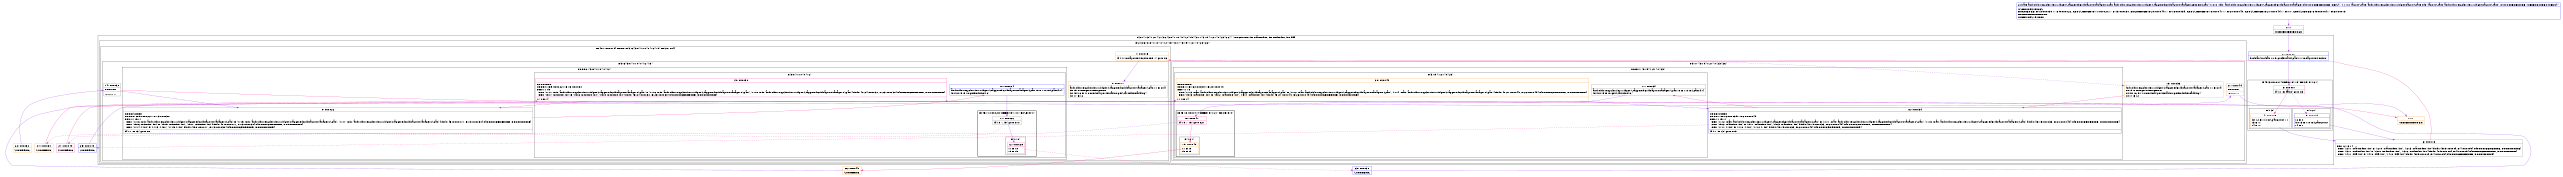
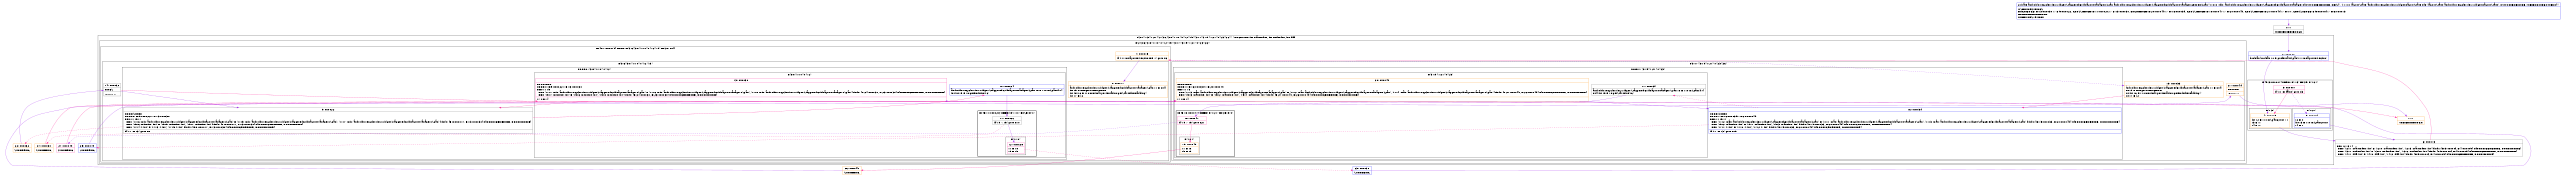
  digraph {
    node [color=darkorange shape=record]
    edge [color=purple]
    n1 [label="{4\:\ 0x0009|int r2 = r10.mSpanCount \- 1\lr3 = \-1\lr4 = \-1\l}"]
    n2 [color=blue label="{5\:\ 0x000f|r2 = 0\lint r3 = r10.mSpanCount\lr4 = 1\l}"]
    n3 [color=deeppink label="{3\:\ 0x0007|if (r0 != false) goto L3\l}"]
    n4 [color=deeppink label="{12\:\ 0x002e|r1 = r8\lr5 = r9\l}"]
    n5 [color=gray40 label="{11\:\ 0x002c|if (r9 \< r5) goto L10\l}"]
    n6 [color=blue label="{10\:\ 0x0024|androidx.recyclerview.widget.StaggeredGridLayoutManager.Span r8 = r10.mSpans[r7]\lint int r9 = r8.getEndLine(r6)\l}"]
    n7 [color=deeppink label="{13\:\ 0x0030|LOOP_END\lLOOP:0: B:9:0x0022\-\>B:13:0x0030\lPHI: r1 r5 \l  PHI: (r1v7 'min' androidx.recyclerview.widget.StaggeredGridLayoutManager$Span) = (r1v6 'min' androidx.recyclerview.widget.StaggeredGridLayoutManager$Span), (r1v8 'min' androidx.recyclerview.widget.StaggeredGridLayoutManager$Span) binds: [B:24:0x0030, B:23:0x0030] A[DONT_GENERATE, DONT_INLINE]\l  PHI: (r5v7 'minLine' int) = (r5v6 'minLine' int), (r5v8 'minLine' int) binds: [B:24:0x0030, B:23:0x0030] A[DONT_GENERATE, DONT_INLINE]\l|r7 += r4\l}"]
    n8 [color=gray40 label="{9\:\ 0x0022|LOOP_START\lLOOP:0: B:9:0x0022\-\>B:13:0x0030\lPHI: r1 r5 r7 \l  PHI: (r1v6 'min' androidx.recyclerview.widget.StaggeredGridLayoutManager$Span) = (r1v5 'min' androidx.recyclerview.widget.StaggeredGridLayoutManager$Span), (r1v7 'min' androidx.recyclerview.widget.StaggeredGridLayoutManager$Span) binds: [B:8:0x0017, B:13:0x0030] A[DONT_GENERATE, DONT_INLINE]\l  PHI: (r5v6 'minLine' int) = (r5v5 'minLine' int), (r5v7 'minLine' int) binds: [B:8:0x0017, B:13:0x0030] A[DONT_GENERATE, DONT_INLINE]\l  PHI: (r7v4 'i' int) = (r7v3 'i' int), (r7v5 'i' int) binds: [B:8:0x0017, B:13:0x0030] A[DONT_GENERATE, DONT_INLINE]\l|if (r7 != r3) goto L8\l}"]
    n9 [label="{8\:\ 0x0017|androidx.recyclerview.widget.StaggeredGridLayoutManager.Span r1 = null\lint r5 = Integer.MAX_VALUE\lint int r6 = r10.mPrimaryOrientation.getStartAfterPadding()\lint r7 = r2\l}"]
-   n10 [color=gray40 label="{14\:\ 0x0032|RETURN\l|return r1\l}"]
+   n10 [color=gray40 label="{14\:\ 0x0032|LINES\l|return r1\l}"]
    n11 [label="{7\:\ 0x0015|if (r11.mLayoutDirection == 1) goto L6\l}"]
    n12 [label="{19\:\ 0x0049|r1 = r8\lr5 = r9\l}"]
    n13 [color=deeppink label="{18\:\ 0x0047|if (r9 \> r5) goto L21\l}"]
-   n14 [color=gray40 label="{17\:\ 0x003f|androidx.recyclerview.widget.StaggeredGridLayoutManager.Span r8 = r10.mSpans[r7]\lint int r9 = r8.getStartLine(r6)\l}"]
+   n14 [color=gray40 label="{17\:\ 0x003f|androidx.recyclerview.widget.StaggeredGridLayoutManager.Span r8 = r10.mSpans[r7]\lnull int r9 = r8.getStartLine(r6)\l}"]
    n15 [label="{20\:\ 0x004b|LOOP_END\lLOOP:1: B:16:0x003d\-\>B:20:0x004b\lPHI: r1 r5 \l  PHI: (r1v3 'max' androidx.recyclerview.widget.StaggeredGridLayoutManager$Span) = (r1v2 'max' androidx.recyclerview.widget.StaggeredGridLayoutManager$Span), (r1v4 'max' androidx.recyclerview.widget.StaggeredGridLayoutManager$Span) binds: [B:27:0x004b, B:26:0x004b] A[DONT_GENERATE, DONT_INLINE]\l  PHI: (r5v3 'maxLine' int) = (r5v2 'maxLine' int), (r5v4 'maxLine' int) binds: [B:27:0x004b, B:26:0x004b] A[DONT_GENERATE, DONT_INLINE]\l|r7 += r4\l}"]
    n16 [color=blue label="{16\:\ 0x003d|LOOP_START\lLOOP:1: B:16:0x003d\-\>B:20:0x004b\lPHI: r1 r5 r7 \l  PHI: (r1v2 'max' androidx.recyclerview.widget.StaggeredGridLayoutManager$Span) = (r1v1 'max' androidx.recyclerview.widget.StaggeredGridLayoutManager$Span), (r1v3 'max' androidx.recyclerview.widget.StaggeredGridLayoutManager$Span) binds: [B:15:0x0033, B:20:0x004b] A[DONT_GENERATE, DONT_INLINE]\l  PHI: (r5v2 'maxLine' int) = (r5v1 'maxLine' int), (r5v3 'maxLine' int) binds: [B:15:0x0033, B:20:0x004b] A[DONT_GENERATE, DONT_INLINE]\l  PHI: (r7v1 'i' int) = (r7v0 'i' int), (r7v2 'i' int) binds: [B:15:0x0033, B:20:0x004b] A[DONT_GENERATE, DONT_INLINE]\l|if (r7 != r3) goto L19\l}"]
    n17 [label="{15\:\ 0x0033|androidx.recyclerview.widget.StaggeredGridLayoutManager.Span r1 = null\lint r5 = Integer.MIN_VALUE\lint int r6 = r10.mPrimaryOrientation.getEndAfterPadding()\lint r7 = r2\l}"]
    n18 [label="{21\:\ 0x004d|RETURN\l|return r1\l}"]
    n19 [color=blue label="{2\:\ 0x0000|boolean boolean r0 = preferLastSpan(r11.mLayoutDirection)\l}"]
    n20 [color=gray40 label="{6\:\ 0x0013|PHI: r2 r3 r4 \l  PHI: (r2v1 'startIndex' int) = (r2v0 'startIndex' int), (r2v3 'startIndex' int) binds: [B:5:0x000f, B:4:0x0009] A[DONT_GENERATE, DONT_INLINE]\l  PHI: (r3v1 'endIndex' int) = (r3v0 'endIndex' int), (r3v2 'endIndex' int) binds: [B:5:0x000f, B:4:0x0009] A[DONT_GENERATE, DONT_INLINE]\l  PHI: (r4v1 'diff' int) = (r4v0 'diff' int), (r4v2 'diff' int) binds: [B:5:0x000f, B:4:0x0009] A[DONT_GENERATE, DONT_INLINE]\l}"]
    n21 [color=blue label="{23\:\ 0x0030|SYNTHETIC\l}"]
    n22 [label="{24\:\ 0x0030|SYNTHETIC\l}"]
    n23 [label="{22\:\ 0x0032|SYNTHETIC\l}"]
    n24 [label="{1\:\ ?|MTH_EXIT_BLOCK\l}"]
    n25 [label="{26\:\ 0x004b|SYNTHETIC\l}"]
    n26 [color=deeppink label="{27\:\ 0x004b|SYNTHETIC\l}"]
    n27 [color=blue label="{25\:\ 0x004d|SYNTHETIC\l}"]
    n28 [color=gray40 label="{0\:\ ?|MTH_ENTER_BLOCK\l}"]
    n29 [color=blue label="{private androidx.recyclerview.widget.StaggeredGridLayoutManager$Span androidx.recyclerview.widget.StaggeredGridLayoutManager.getNextSpan((r10v0 'this' androidx.recyclerview.widget.StaggeredGridLayoutManager A[IMMUTABLE_TYPE, THIS]), (r11v0 'layoutState' androidx.recyclerview.widget.LayoutState A[D('layoutState' androidx.recyclerview.widget.LayoutState), IMMUTABLE_TYPE, METHOD_ARGUMENT]))  | USE_LINES_HINTS\lBACK_EDGE: B:13:0x0030 \-\> B:9:0x0022, CROSS_EDGE: B:11:0x002c \-\> B:13:0x0030, BACK_EDGE: B:20:0x004b \-\> B:16:0x003d, CROSS_EDGE: B:18:0x0047 \-\> B:20:0x004b, CROSS_EDGE: B:21:0x004d \-\> B:1:?, CROSS_EDGE: B:5:0x000f \-\> B:6:0x0013\lINLINE_NOT_NEEDED\lTYPE_VARS: EMPTY\l}"]
    subgraph cluster_1 {
      label="R(3:1|(1:3)(1:27)|(2:(3:6|(3:8|(1:10)(0)|12)|15)|(3:17|(3:19|(1:21)(0)|23)|26))) | DECL_VAR: int startIndex, int endIndex, int diff\l"
      n19
      subgraph cluster_2 {
        label="IF [B:3:0x0007] THEN: R(1:3) ELSE: R(1:27)"
        n3
        subgraph cluster_3 {
          label="R(1:3)"
          n1
        }
        subgraph cluster_4 {
          label="R(1:27)"
          n2
        }
      }
      subgraph cluster_5 {
        label="R(2:(3:6|(3:8|(1:10)(0)|12)|15)|(3:17|(3:19|(1:21)(0)|23)|26))"
        subgraph cluster_6 {
          label="IF [B:7:0x0015] THEN: R(3:6|(3:8|(1:10)(0)|12)|15) ELSE: null"
          n11
          subgraph cluster_7 {
            label="R(3:6|(3:8|(1:10)(0)|12)|15)"
            n9
            n10
            subgraph cluster_8 {
              label="LOOP:0: (3:8|(1:10)(0)|12)"
              n8
              subgraph cluster_9 {
                label="R(3:8|(1:10)(0)|12)"
                n6
                n7
                subgraph cluster_10 {
                  label="IF [B:11:0x002c] THEN: R(1:10) ELSE: R(0)"
                  n5
                  subgraph cluster_11 {
                    label="R(1:10)"
                    n4
                  }
                  subgraph cluster_12 {
                    label="R(0)"
                  }
                }
              }
            }
          }
        }
        subgraph cluster_13 {
          label="R(3:17|(3:19|(1:21)(0)|23)|26)"
          n17
          n18
          subgraph cluster_14 {
            label="LOOP:1: (3:19|(1:21)(0)|23)"
            n16
            subgraph cluster_15 {
              label="R(3:19|(1:21)(0)|23)"
              n14
              n15
              subgraph cluster_16 {
                label="IF [B:18:0x0047] THEN: R(1:21) ELSE: R(0)"
                n13
                subgraph cluster_17 {
                  label="R(1:21)"
                  n12
                }
                subgraph cluster_18 {
                  label="R(0)"
                }
              }
            }
          }
        }
      }
    }
    n1 -> n20
    n2 -> n20
    n3 -> n1 [color=deeppink]
    n3 -> n2 [style=dashed]
    n4 -> n21 [color=deeppink style=dashed]
    n5 -> n4
    n5 -> n22 [color=deeppink style=dashed]
    n6 -> n5
    n7 -> n8 [color=deeppink]
    n8 -> n6 [color=deeppink]
+   n8 -> n23 [color=deeppink style=dashed]
    n10 -> n8
    n10 -> n24 [color=deeppink]
    n11 -> n9
    n11 -> n17 [style=dashed]
    n12 -> n25 [color=deeppink]
    n13 -> n12 [color=deeppink]
    n13 -> n26 [style=dashed]
    n14 -> n13
    n15 -> n16
-   n16 -> n14 [color=deeppink]
+   n16 -> n14 [color=deeppink style=dashed]
    n16 -> n27 [color=deeppink style=dashed]
    n17 -> n16 [color=deeppink]
    n18 -> n24
-   n19 -> n3
+   n19 -> n1
    n20 -> n11 [color=deeppink]
    n21 -> n7
    n22 -> n7 [color=deeppink]
    n23 -> n10
    n25 -> n15
    n26 -> n15 [color=deeppink]
    n27 -> n18
    n28 -> n19
    n29 -> n28
  }
